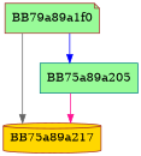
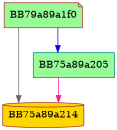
  digraph {
    splines=ortho
    node [color=brown fillcolor=palegreen style=filled]
    n1 [label=BB79a89a1f0 shape=note]
-   BB75a89a214 [fillcolor=gold shape=cylinder label=BB75a89a217]
+   BB75a89a214 [fillcolor=gold shape=cylinder]
    BB75a89a205 [color=teal shape=box]
    n1 -> BB75a89a214 [color=gray40]
    n1 -> BB75a89a205 [color=blue]
    BB75a89a205 -> BB75a89a214 [color=deeppink]
  }
